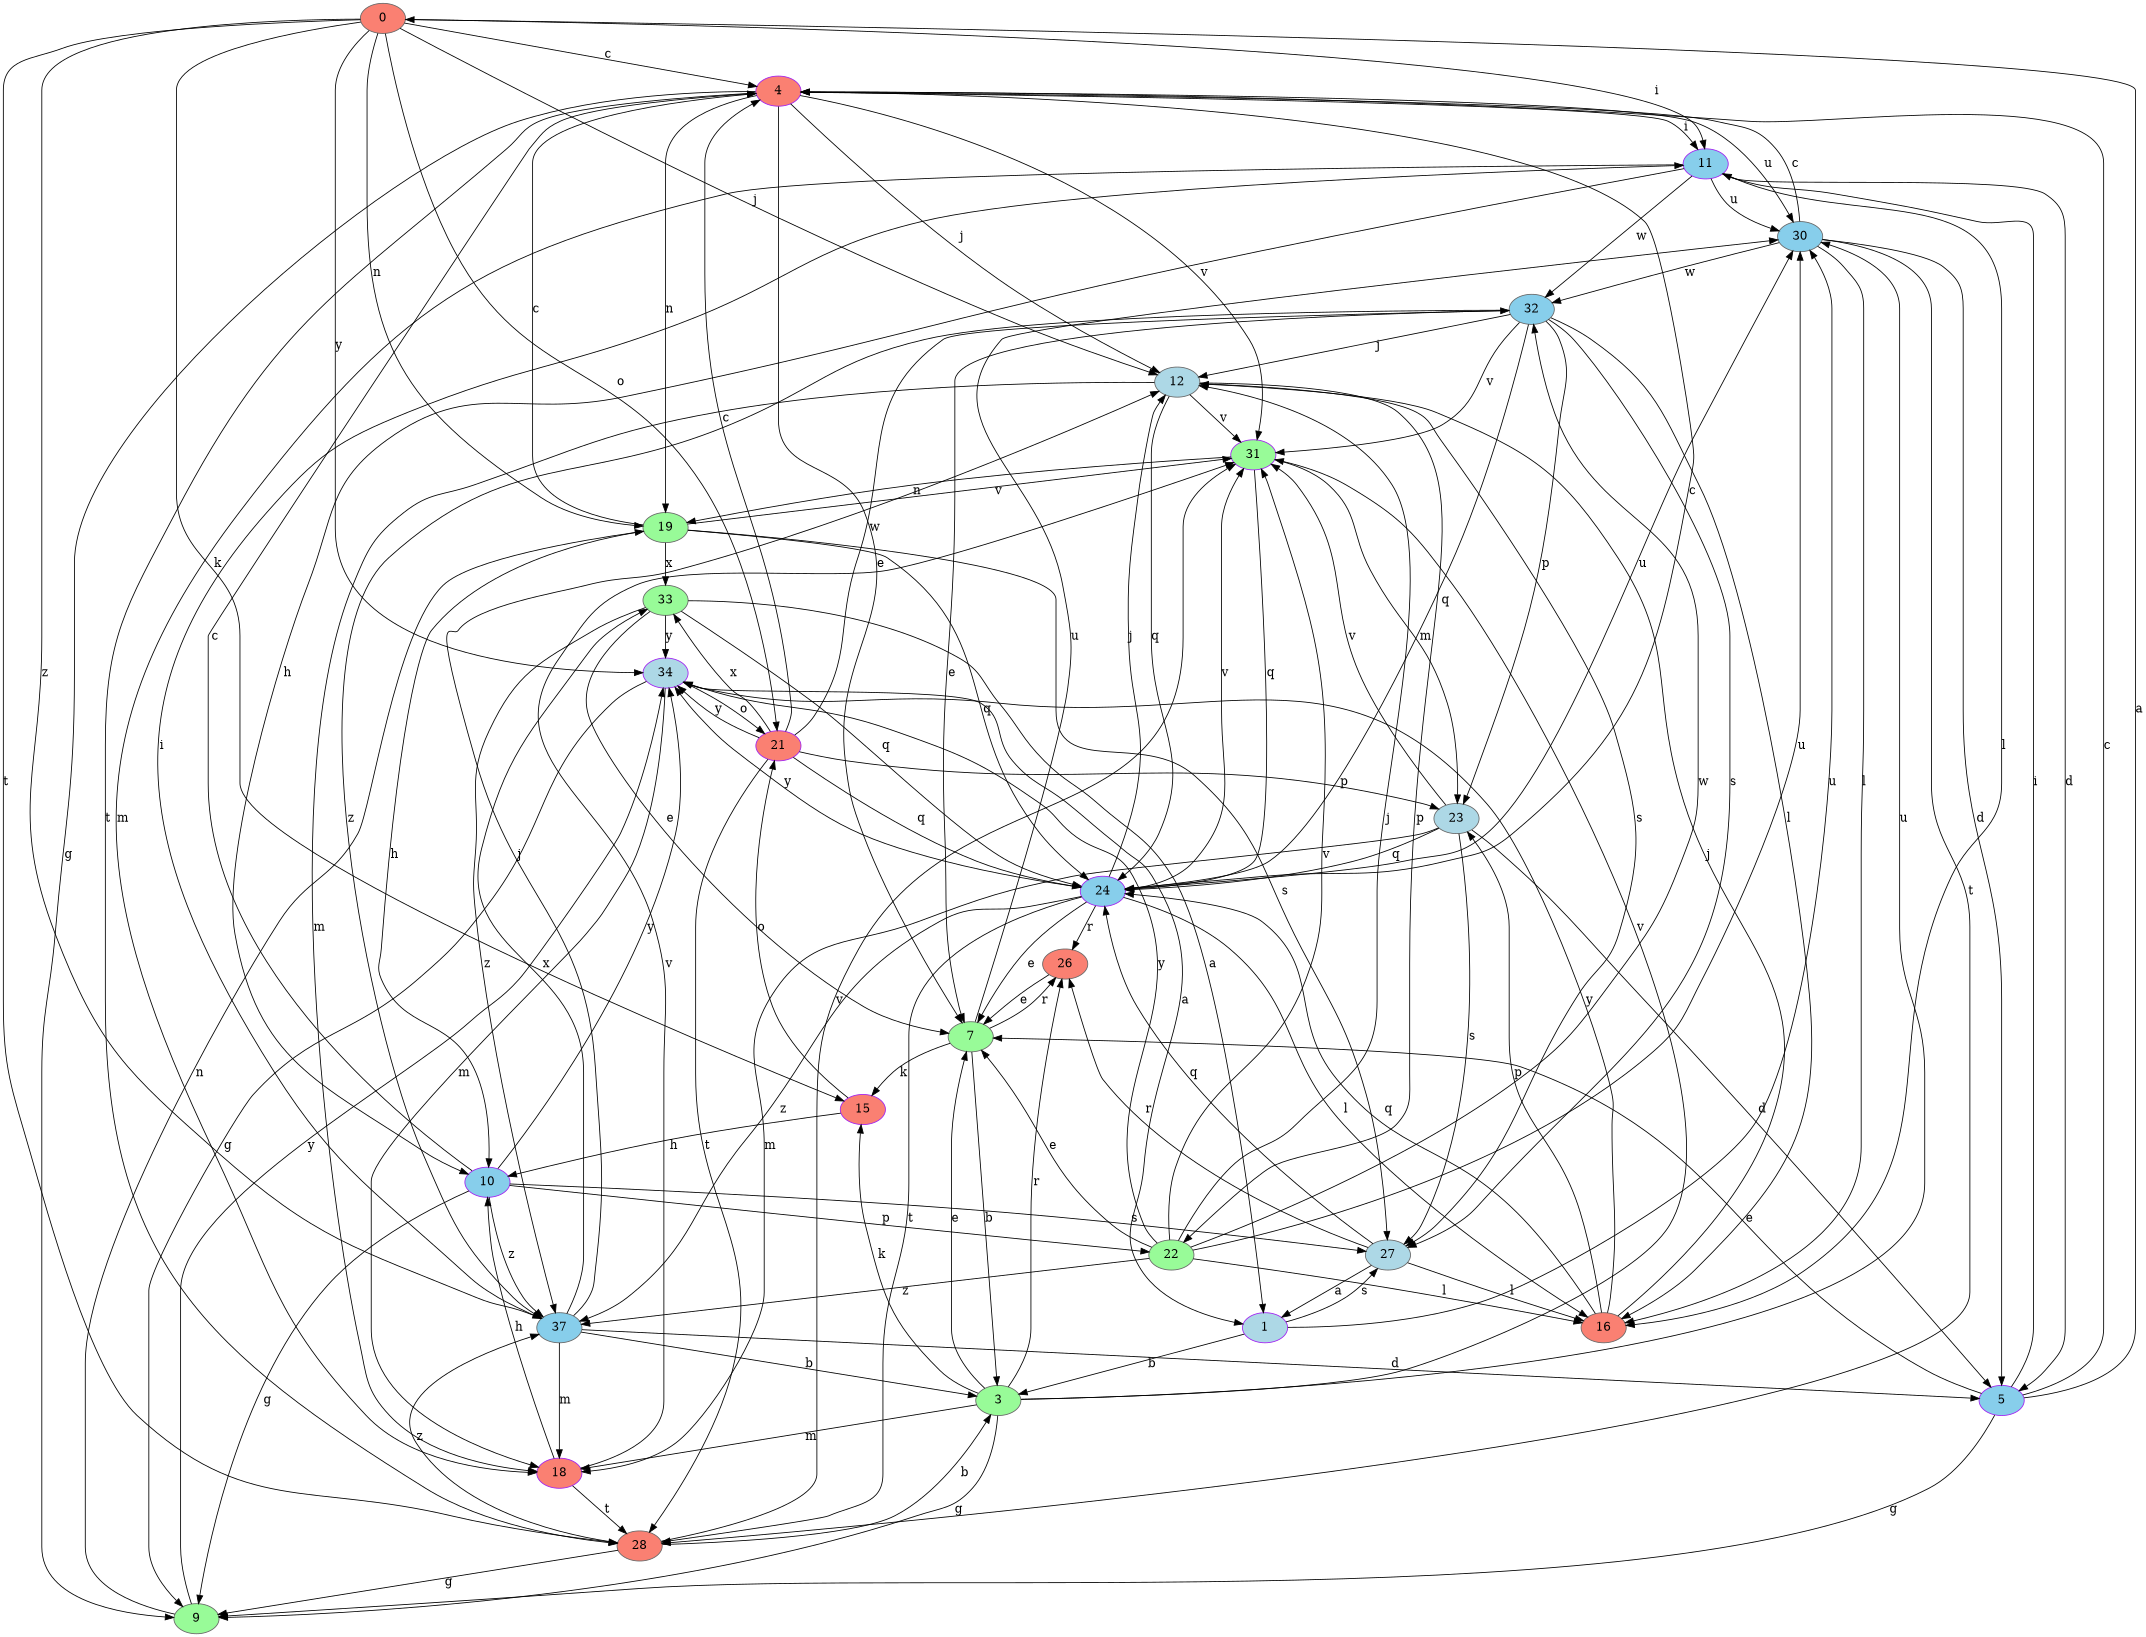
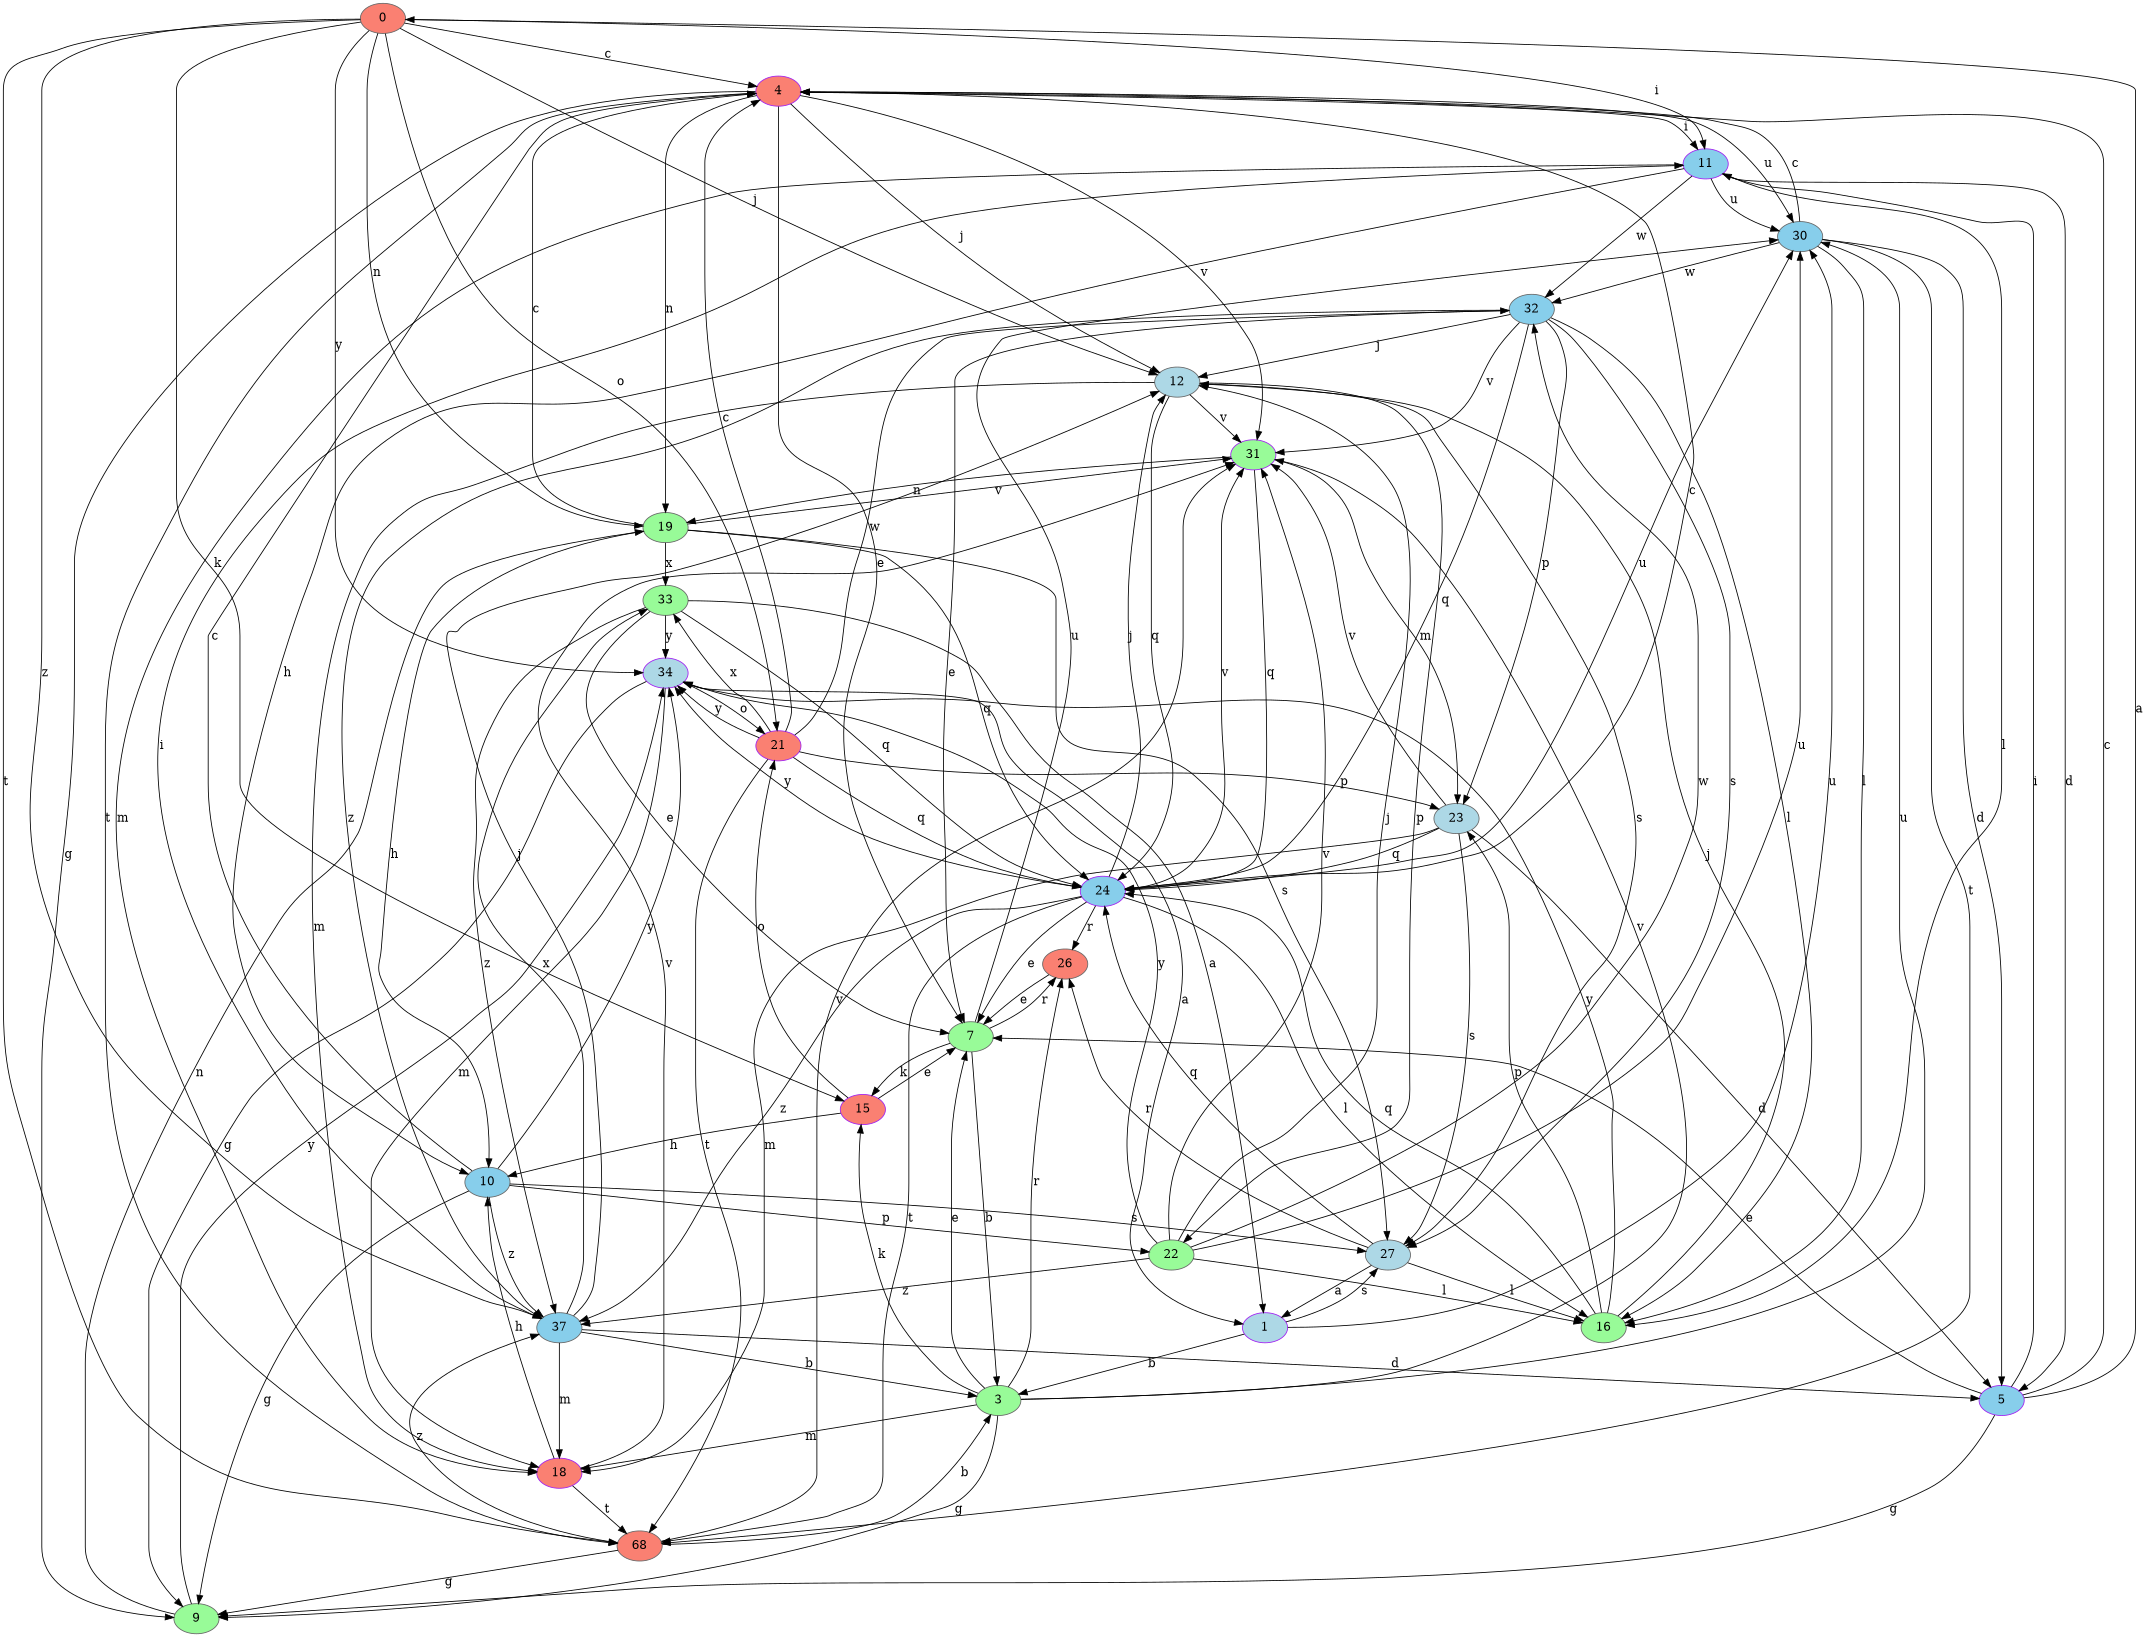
  strict digraph {
    node [color=gray40 fillcolor=palegreen style=filled]
    0 [fillcolor=salmon]
    4 [color=purple fillcolor=salmon]
    11 [color=purple fillcolor=skyblue]
    12 [fillcolor=lightblue]
    15 [color=purple fillcolor=salmon]
    19
    21 [color=purple fillcolor=salmon]
-   28 [fillcolor=salmon]
+   28 [fillcolor=salmon label=68]
    34 [color=purple fillcolor=lightblue]
    37 [fillcolor=skyblue]
    30 [fillcolor=skyblue]
    7
    9
    31 [color=purple]
    18 [color=purple fillcolor=salmon]
    5 [color=purple fillcolor=skyblue]
-   10 [color=purple fillcolor=skyblue]
-   16 [fillcolor=salmon]
+   10 [fillcolor=skyblue]
+   16
    32 [fillcolor=skyblue]
    27 [fillcolor=lightblue]
    22
    24 [color=purple fillcolor=skyblue]
    33
    23 [fillcolor=lightblue]
    3
    1 [color=purple fillcolor=lightblue]
    26 [fillcolor=salmon]
    0 -> 4 [label=c]
    0 -> 11 [label=i]
    0 -> 12 [label=j]
    0 -> 15 [label=k]
    0 -> 19 [label=n]
    0 -> 21 [label=o]
    0 -> 28 [label=t]
    0 -> 34 [label=y]
    0 -> 37 [label=z]
    4 -> 11 [label=i]
    4 -> 12 [label=j]
    4 -> 19 [label=n]
    4 -> 28 [label=t]
    4 -> 30 [label=u]
    4 -> 7 [label=e]
    4 -> 9 [label=g]
    4 -> 31 [label=v]
    11 -> 30 [label=u]
    11 -> 18 [label=m]
    11 -> 5 [label=d]
    11 -> 10 [label=h]
    11 -> 16 [label=l]
    11 -> 32 [label=w]
    12 -> 31 [label=v]
    12 -> 18 [label=m]
    12 -> 27 [label=s]
    12 -> 22 [label=p]
    12 -> 24 [label=q]
    15 -> 21 [label=o]
-   22 -> 7 [label=e]
+   15 -> 7 [label=e]
    15 -> 10 [label=h]
    19 -> 4 [label=c]
    19 -> 31 [label=v]
    19 -> 10 [label=h]
    19 -> 27 [label=s]
    19 -> 24 [label=q]
    19 -> 33 [label=x]
    21 -> 4 [label=c]
    21 -> 28 [label=t]
    21 -> 34 [label=y]
    21 -> 32 [label=w]
    21 -> 24 [label=q]
    21 -> 33 [label=x]
    21 -> 23 [label=p]
    28 -> 37 [label=z]
    28 -> 9 [label=g]
    28 -> 31 [label=v]
    28 -> 3 [label=b]
    34 -> 21 [label=o]
    34 -> 9 [label=g]
    34 -> 18 [label=m]
    34 -> 1 [label=a]
    37 -> 11 [label=i]
    37 -> 12 [label=j]
    37 -> 18 [label=m]
    37 -> 5 [label=d]
    37 -> 33 [label=x]
    37 -> 3 [label=b]
    30 -> 4 [label=c]
    30 -> 28 [label=t]
    30 -> 5 [label=d]
    30 -> 16 [label=l]
    30 -> 32 [label=w]
    7 -> 15 [label=k]
    7 -> 30 [label=u]
    7 -> 3 [label=b]
    7 -> 26 [label=r]
    9 -> 19 [label=n]
    9 -> 34 [label=y]
    31 -> 19 [label=n]
    31 -> 24 [label=q]
    31 -> 23 [label=m]
    18 -> 28 [label=t]
    18 -> 31 [label=v]
    18 -> 10 [label=h]
    5 -> 0 [label=a]
    5 -> 4 [label=c]
    5 -> 11 [label=i]
    5 -> 7 [label=e]
    5 -> 9 [label=g]
    10 -> 4 [label=c]
    10 -> 34 [label=y]
    10 -> 37 [label=z]
    10 -> 9 [label=g]
    10 -> 27 [label=s]
    10 -> 22 [label=p]
    16 -> 12 [label=j]
    16 -> 34 [label=y]
    16 -> 24 [label=q]
    16 -> 23 [label=p]
    32 -> 12 [label=j]
    32 -> 37 [label=z]
    32 -> 7 [label=e]
    32 -> 31 [label=v]
    32 -> 16 [label=l]
    32 -> 27 [label=s]
    32 -> 24 [label=q]
    32 -> 23 [label=p]
    27 -> 16 [label=l]
    27 -> 24 [label=q]
    27 -> 1 [label=a]
    27 -> 26 [label=r]
    22 -> 12 [label=j]
    22 -> 34 [label=y]
    22 -> 37 [label=z]
    22 -> 30 [label=u]
    22 -> 31 [label=v]
    22 -> 16 [label=l]
    22 -> 32 [label=w]
    24 -> 4 [label=c]
    24 -> 12 [label=j]
    24 -> 28 [label=t]
    24 -> 34 [label=y]
    24 -> 37 [label=z]
    24 -> 30 [label=u]
    24 -> 7 [label=e]
    24 -> 31 [label=v]
    24 -> 16 [label=l]
    24 -> 26 [label=r]
    33 -> 34 [label=y]
    33 -> 37 [label=z]
    33 -> 7 [label=e]
    33 -> 24 [label=q]
    33 -> 1 [label=a]
    23 -> 31 [label=v]
    23 -> 18 [label=m]
    23 -> 5 [label=d]
    23 -> 27 [label=s]
    23 -> 24 [label=q]
    3 -> 15 [label=k]
    3 -> 30 [label=u]
    3 -> 7 [label=e]
    3 -> 9 [label=g]
    3 -> 31 [label=v]
    3 -> 18 [label=m]
    3 -> 26 [label=r]
    1 -> 30 [label=u]
    1 -> 27 [label=s]
    1 -> 3 [label=b]
    26 -> 7 [label=e]
  }
